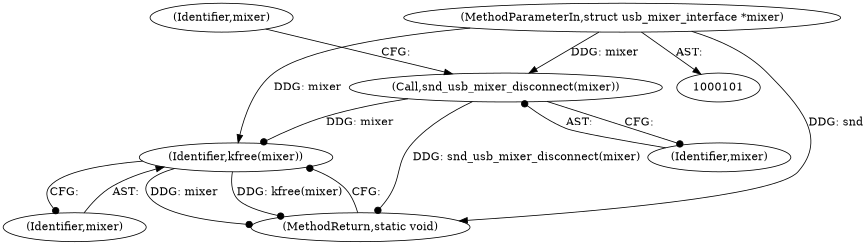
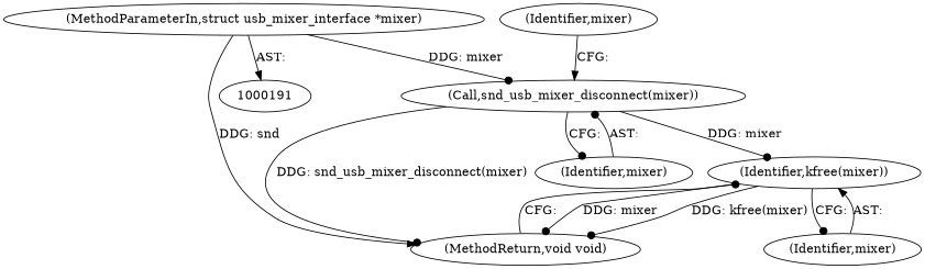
  digraph {
    edge [arrowhead=dot]
    n1 [label="(Call,snd_usb_mixer_disconnect(mixer))"]
    n2 [label="(Identifier,kfree(mixer))"]
-   n3 [label="(MethodReturn,static void)"]
+   n3 [label="(MethodReturn,void void)"]
    n4 [label="(Identifier,mixer)"]
    n5 [label="(Identifier,mixer)"]
    n6 [label="(MethodParameterIn,struct usb_mixer_interface *mixer)"]
-   1000101
+   1000101 [label=1000191]
    n8 [label="(Identifier,mixer)"]
    n1 -> n2 [label="DDG: mixer"]
    n1 -> n3 [label="DDG: snd_usb_mixer_disconnect(mixer)"]
    n1 -> n4 [label="CFG: "]
    n2 -> n3 [label="DDG: mixer"]
    n2 -> n3 [label="DDG: kfree(mixer)"]
    n2 -> n5 [label="CFG: "]
    n3 -> n2 [label="CFG: "]
    n4 -> n1 [label="AST: "]
    n5 -> n2 [arrowhead=normal label="AST: "]
-   n6 -> n1 [arrowhead=normal label="DDG: mixer"]
-   n6 -> n2 [arrowhead=normal label="DDG: mixer"]
+   n6 -> n1 [label="DDG: mixer"]
    n6 -> n3 [arrowhead=normal label="DDG: snd"]
    n6 -> 1000101 [arrowhead=normal label="AST: "]
    n8 -> n1 [arrowhead=normal label="CFG: "]
  }
